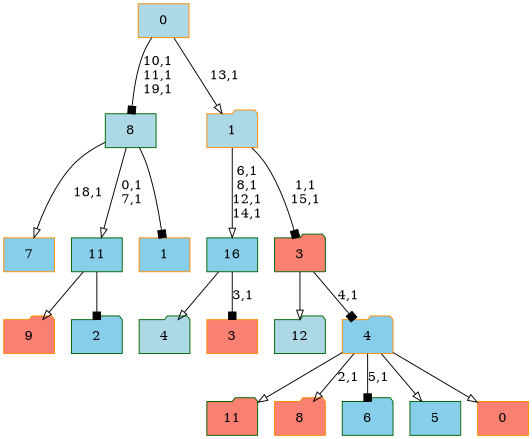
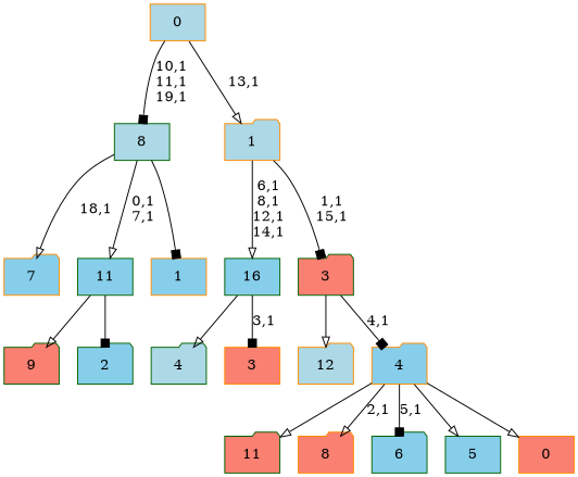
  digraph {
    node [color=darkgreen fillcolor=skyblue shape=folder style=filled]
    edge [arrowhead=onormal]
-   n1 [fillcolor=lightblue label=12]
+   n1 [color=darkorange fillcolor=lightblue label=12]
    n2 [fillcolor=salmon label=11]
-   n3 [color=darkorange fillcolor=salmon label=9]
+   n3 [fillcolor=salmon label=9]
    n4 [color=darkorange fillcolor=salmon label=8]
-   n5 [color=darkorange label=7 shape=box]
+   n5 [color=darkorange label=7]
    n6 [label=6]
    n7 [label=5 shape=box]
    n8 [fillcolor=lightblue label=4]
    n9 [color=darkorange fillcolor=salmon label=3 shape=box]
    16 [shape=box]
    n11 [label=2]
    11 [shape=box]
    n13 [color=darkorange label=1 shape=box]
    8 [fillcolor=lightblue shape=box]
    n15 [color=darkorange fillcolor=salmon label=0 shape=box]
    4 [color=darkorange]
    3 [fillcolor=salmon]
    1 [color=darkorange fillcolor=lightblue]
    0 [color=darkorange fillcolor=lightblue shape=box]
    16 -> n8
    16 -> n9 [arrowhead=box label="3,1"]
    11 -> n3
    11 -> n11 [arrowhead=box]
    8 -> n5 [label="18,1"]
    8 -> 11 [label="0,1\n7,1"]
    8 -> n13 [arrowhead=box]
    4 -> n2
    4 -> n4 [label="2,1"]
    4 -> n6 [arrowhead=box label="5,1"]
    4 -> n7
    4 -> n15
    3 -> n1
    3 -> 4 [arrowhead=box label="4,1"]
    1 -> 16 [label="6,1\n8,1\n12,1\n14,1"]
    1 -> 3 [arrowhead=box label="1,1\n15,1"]
    0 -> 8 [arrowhead=box label="10,1\n11,1\n19,1"]
    0 -> 1 [label="13,1"]
  }
